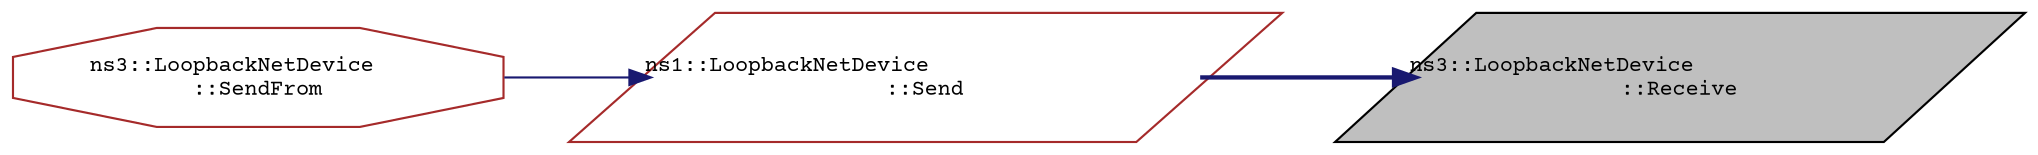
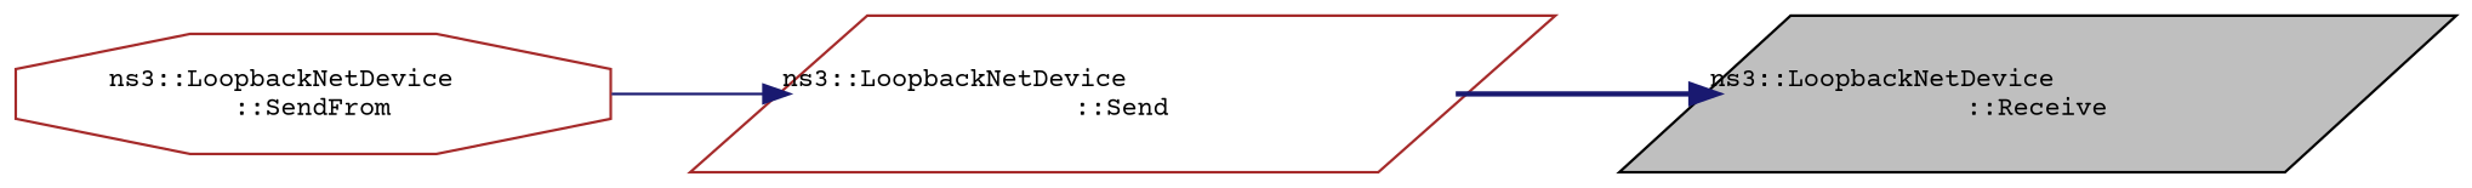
  digraph {
    fontname="Courier Prime"
    rankdir=RL
    node [color=brown fillcolor=white fontname="Courier Prime" fontsize=10 shape=parallelogram style=filled]
    edge [color=midnightblue dir=back fontname="Courier Prime" fontsize=10 labelfontname=Helvetica labelfontsize=10]
    n1 [color=black fillcolor=grey75 fontcolor=black height=0.2 label="ns3::LoopbackNetDevice\l::Receive" width=0.4]
-   n2 [height=0.2 label="ns1::LoopbackNetDevice\l::Send" width=0.4]
+   n2 [height=0.2 label="ns3::LoopbackNetDevice\l::Send" width=0.4]
    n3 [height=0.2 label="ns3::LoopbackNetDevice\l::SendFrom" shape=octagon width=0.4]
    n1 -> n2 [style=bold]
    n2 -> n3 [style=solid]
  }
